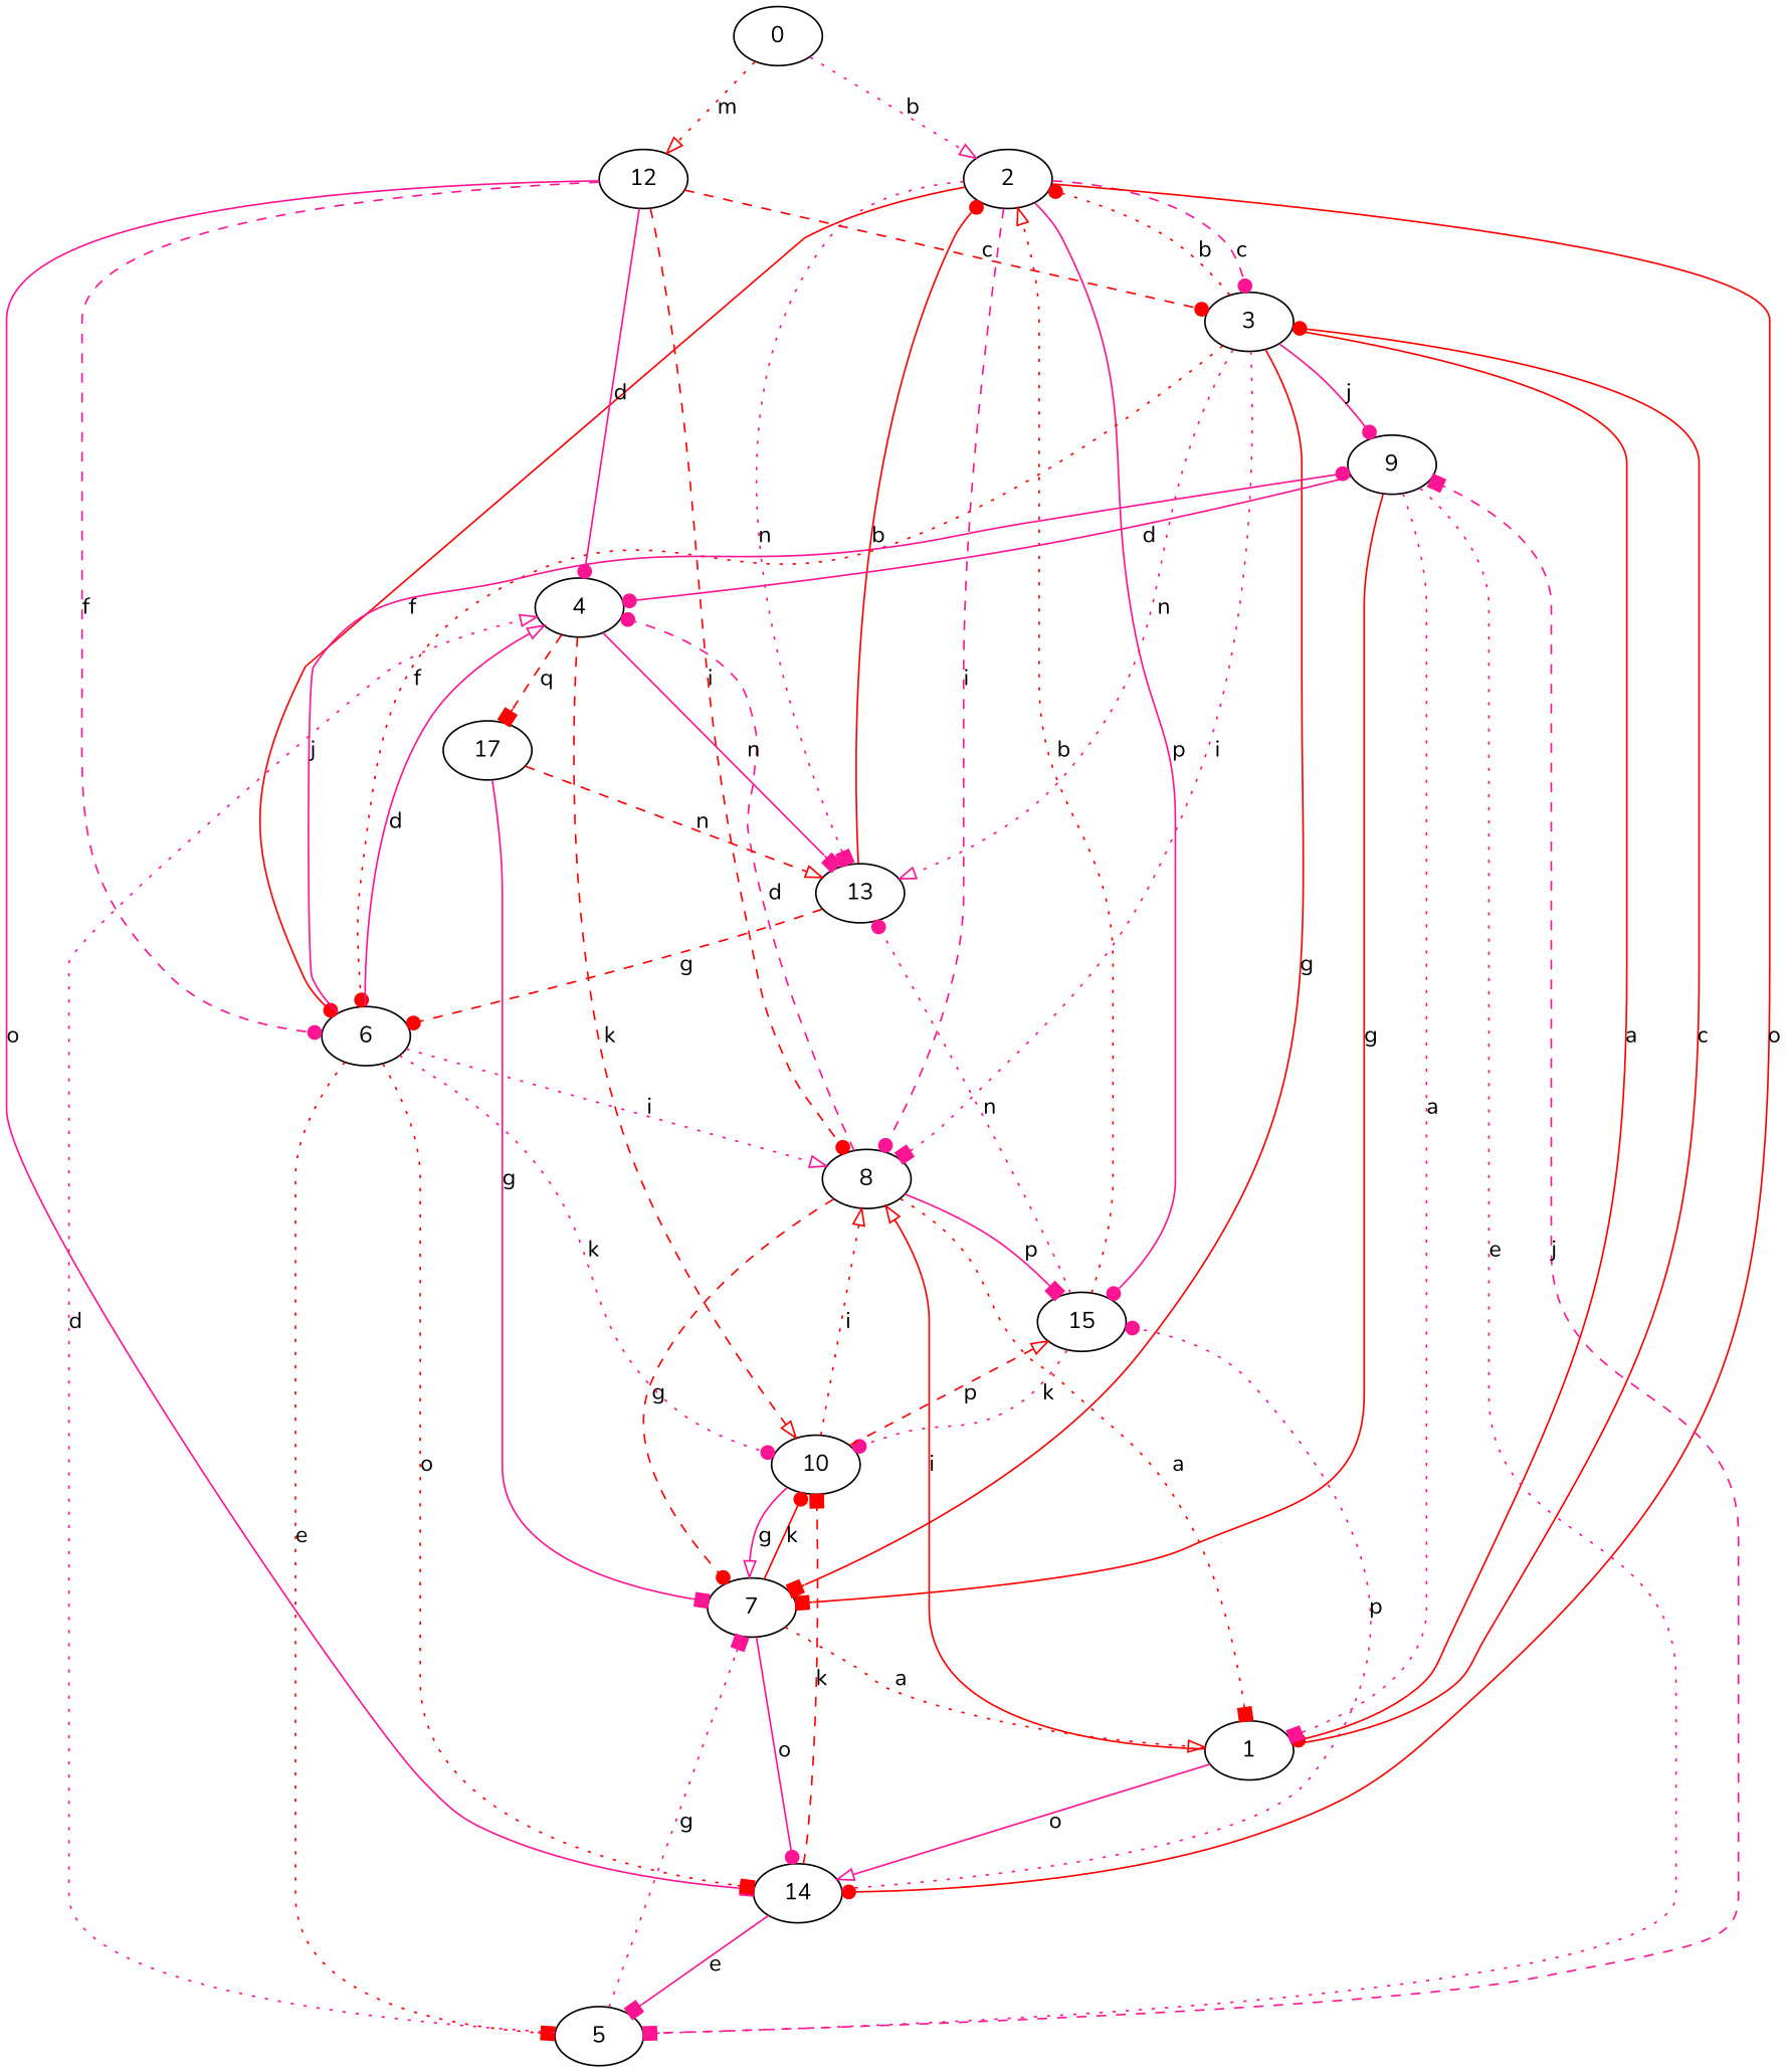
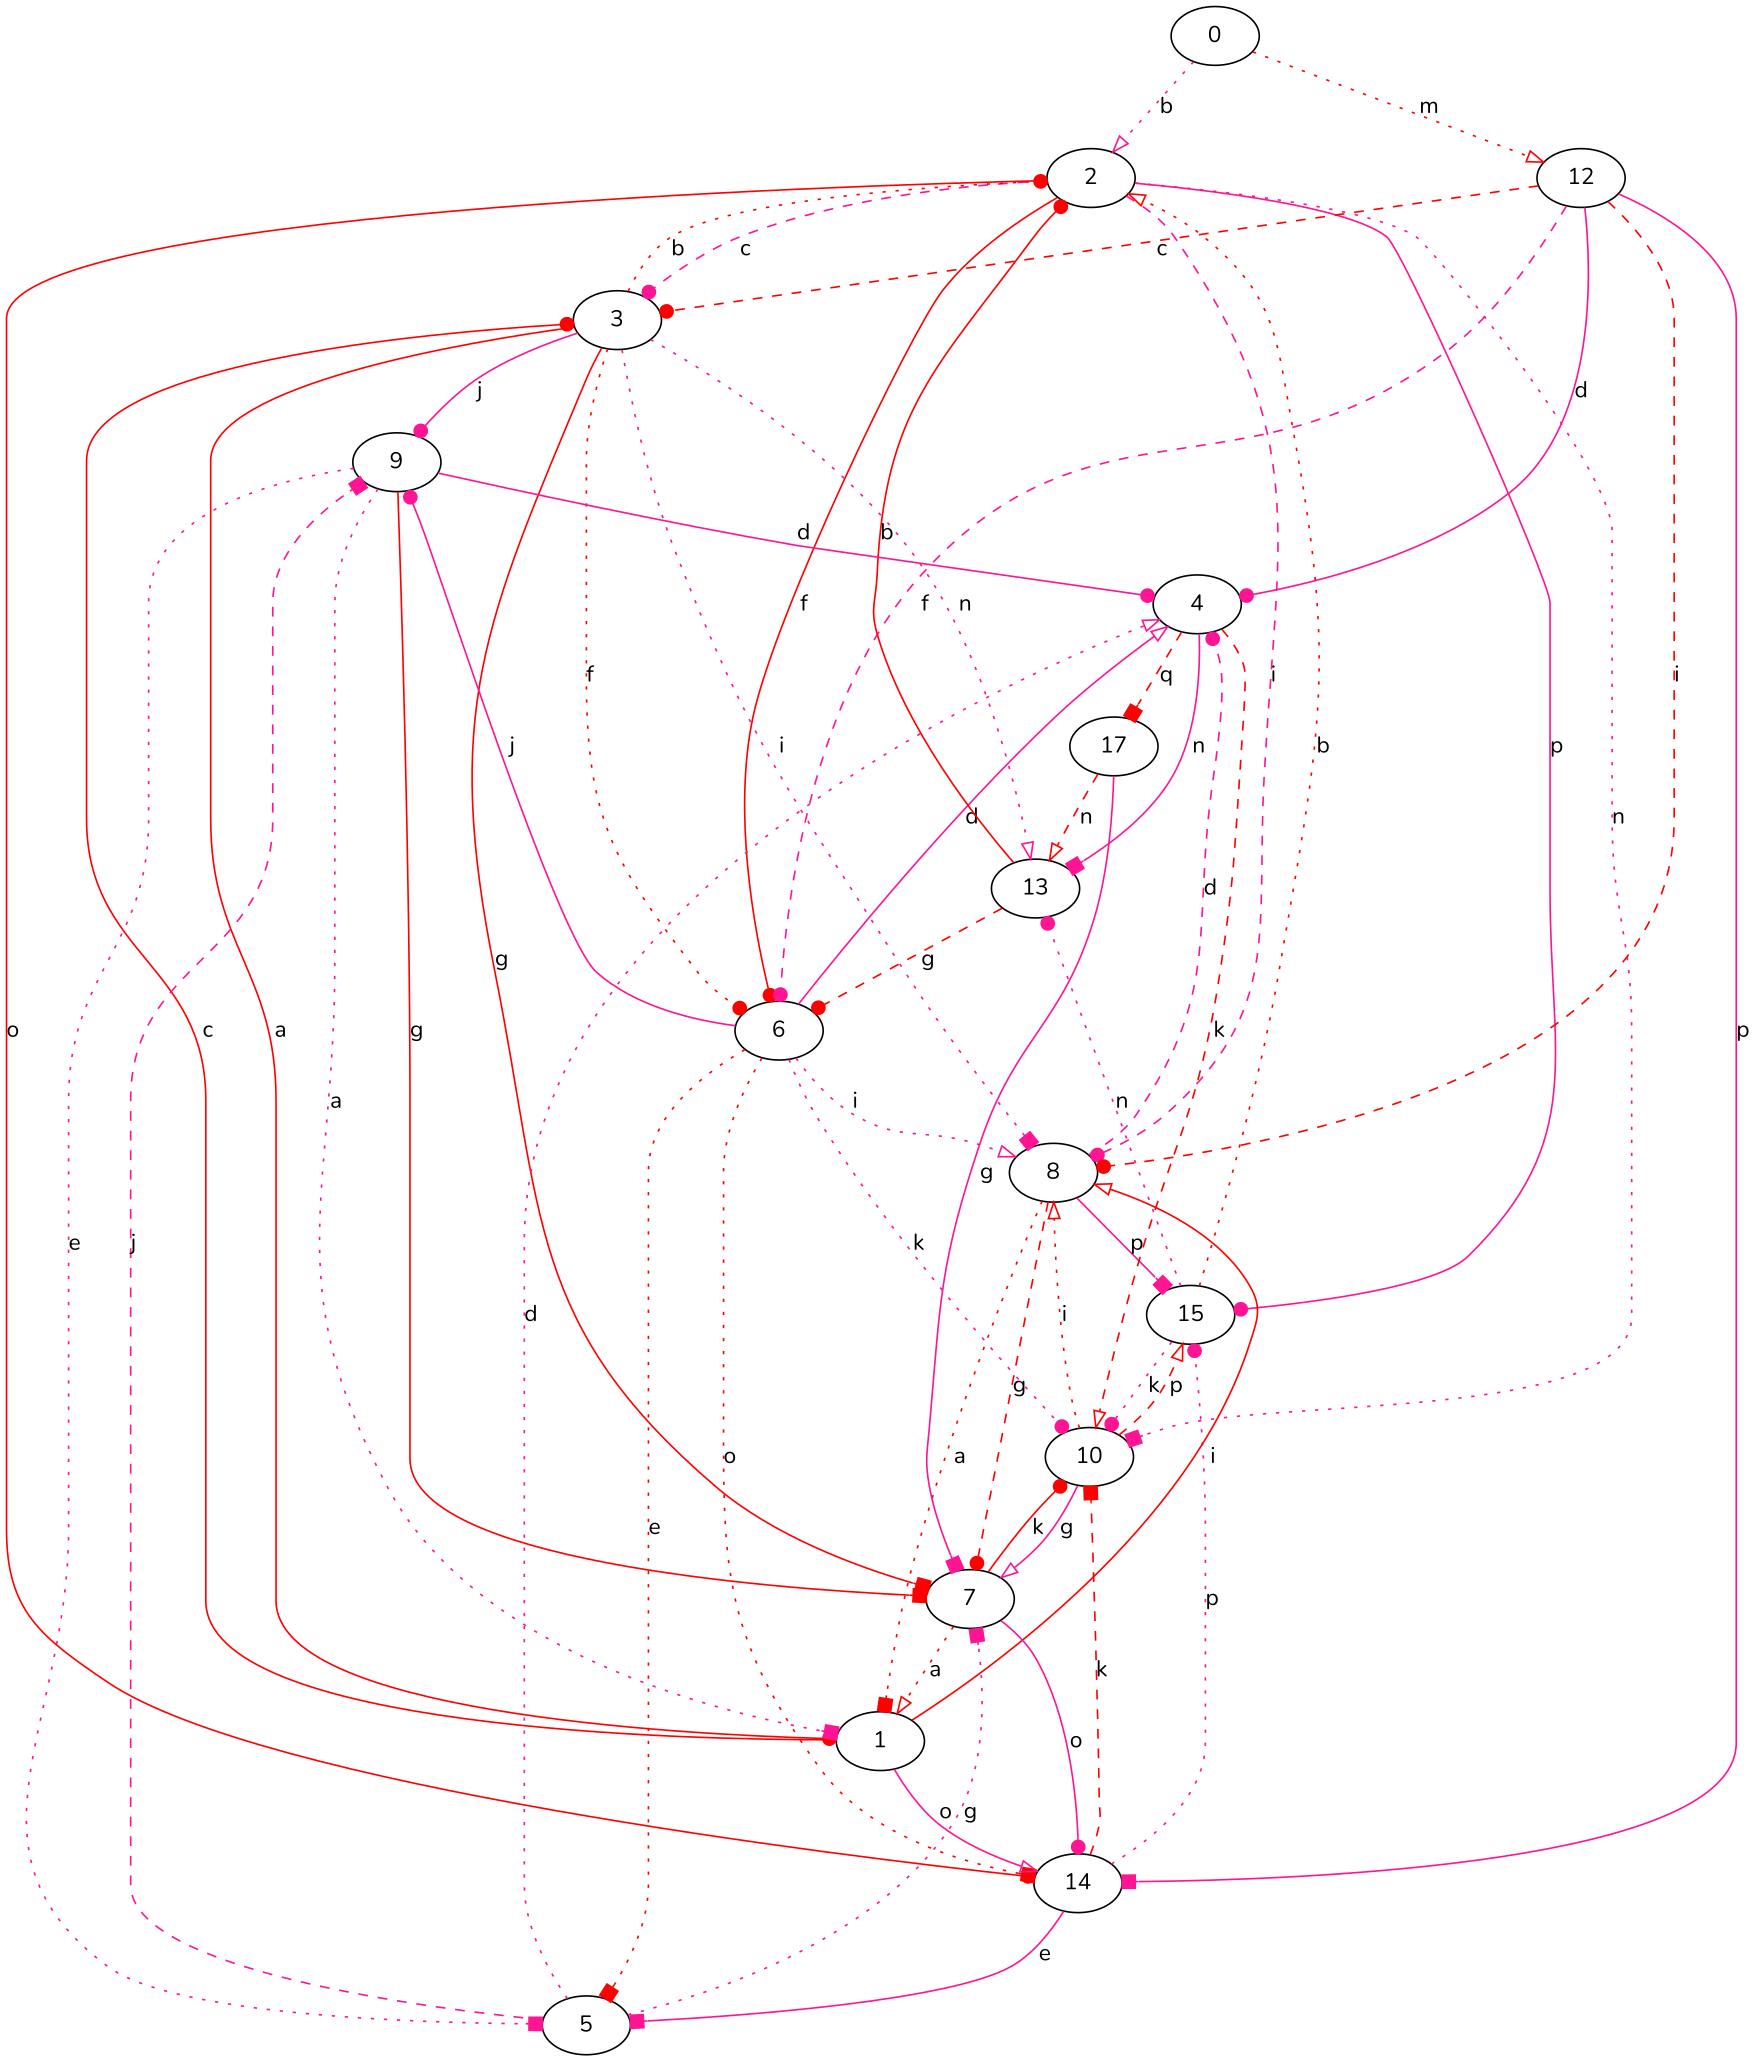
  strict digraph {
    fontname=Nunito
    node [fontname=Nunito]
    edge [arrowhead=dot color=deeppink fontname=Nunito style=solid]
    0
    2
    12
    3
    8
    14
    6
    13
    15
    4
    1
    7
    9
    10
    5
    17
    0 -> 2 [arrowhead=onormal label=b style=dotted]
    0 -> 12 [arrowhead=onormal color=red label=m style=dotted]
    2 -> 3 [label=c style=dashed]
    2 -> 8 [label=i style=dashed]
    2 -> 14 [color=red label=o]
    2 -> 6 [color=red label=f]
-   2 -> 13 [arrowhead=box label=n style=dotted]
+   2 -> 10 [arrowhead=box label=n style=dotted]
    2 -> 15 [label=p]
    12 -> 3 [color=red label=c style=dashed]
    12 -> 8 [color=red label=i style=dashed]
-   12 -> 14 [arrowhead=box label=o]
+   12 -> 14 [arrowhead=box label=p]
    12 -> 6 [label=f style=dashed]
    12 -> 4 [label=d]
    3 -> 2 [color=red label=b style=dotted]
    3 -> 8 [arrowhead=box label=i style=dotted]
    3 -> 6 [color=red label=f style=dotted]
    3 -> 13 [arrowhead=onormal label=n style=dotted]
    3 -> 1 [color=red label=a]
    3 -> 7 [arrowhead=box color=red label=g]
    3 -> 9 [label=j]
    8 -> 15 [arrowhead=box label=p]
    8 -> 4 [label=d style=dashed]
    8 -> 1 [arrowhead=box color=red label=a style=dotted]
    8 -> 7 [color=red label=g style=dashed]
    14 -> 15 [label=p style=dotted]
    14 -> 10 [arrowhead=box color=red label=k style=dashed]
    14 -> 5 [arrowhead=box label=e]
    6 -> 8 [arrowhead=onormal label=i style=dotted]
    6 -> 14 [arrowhead=box color=red label=o style=dotted]
    6 -> 4 [arrowhead=onormal label=d]
    6 -> 9 [label=j]
    6 -> 10 [label=k style=dotted]
    6 -> 5 [arrowhead=box color=red label=e style=dotted]
    13 -> 2 [color=red label=b]
    13 -> 6 [color=red label=g style=dashed]
    15 -> 2 [arrowhead=onormal color=red label=b style=dotted]
    15 -> 13 [label=n style=dotted]
    15 -> 10 [label=k style=dotted]
    4 -> 13 [arrowhead=box label=n]
    4 -> 10 [arrowhead=onormal color=red label=k style=dashed]
    4 -> 17 [arrowhead=box color=red label=q style=dashed]
    1 -> 3 [color=red label=c]
    1 -> 8 [arrowhead=onormal color=red label=i]
    1 -> 14 [arrowhead=onormal label=o]
    7 -> 14 [label=o]
    7 -> 1 [arrowhead=onormal color=red label=a style=dotted]
    7 -> 10 [color=red label=k]
    9 -> 4 [label=d]
    9 -> 1 [arrowhead=box label=a style=dotted]
    9 -> 7 [arrowhead=box color=red label=g]
    9 -> 5 [arrowhead=box label=e style=dotted]
    10 -> 8 [arrowhead=onormal color=red label=i style=dotted]
    10 -> 15 [arrowhead=onormal color=red label=p style=dashed]
    10 -> 7 [arrowhead=onormal label=g]
    5 -> 4 [arrowhead=onormal label=d style=dotted]
    5 -> 7 [arrowhead=box label=g style=dotted]
    5 -> 9 [arrowhead=box label=j style=dashed]
    17 -> 13 [arrowhead=onormal color=red label=n style=dashed]
    17 -> 7 [arrowhead=box label=g]
  }
